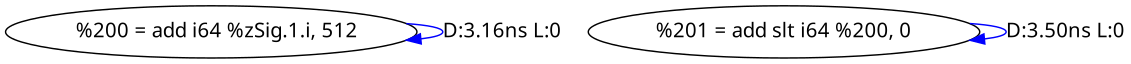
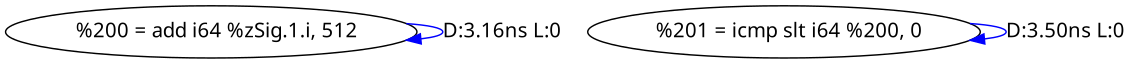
  digraph {
    fontname="Noto Sans"
    node [fontname="Noto Sans"]
    edge [color=blue fontname="Noto Sans"]
    n1 [label="  %200 = add i64 %zSig.1.i, 512"]
-   n2 [label="%201 = add slt i64 %200, 0"]
+   n2 [label="  %201 = icmp slt i64 %200, 0"]
    n1 -> n1 [label="D:3.16ns L:0"]
    n2 -> n2 [label="D:3.50ns L:0"]
  }
